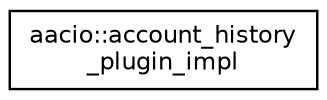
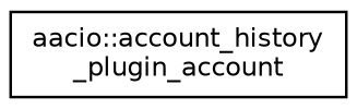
  digraph {
    rankdir=TB
-   n1 [color=black fillcolor=white fontname=Helvetica fontsize=10 height=0.2 label="aacio::account_history\l_plugin_impl" shape=record style=filled width=0.4]
+   n1 [color=black fillcolor=white fontname=Helvetica fontsize=10 height=0.2 label="aacio::account_history\l_plugin_account" shape=record style=filled width=0.4]
  }
